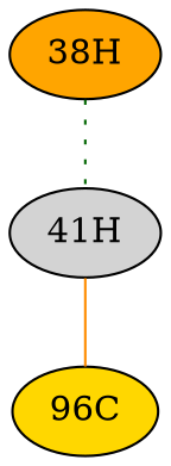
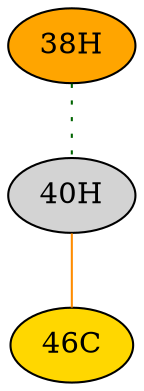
  graph {
    node [style="radial,filled"]
    edge [penwidth=1]
    "38H" [fillcolor=orange]
-   "40H" [fillcolor=lightgrey label="41H"]
-   "46C" [fillcolor=gold label="96C"]
+   "40H" [fillcolor=lightgrey]
+   "46C" [fillcolor=gold]
    "38H" -- "40H" [color=darkgreen style=dotted]
    "40H" -- "46C" [color=darkorange style=solid]
  }
